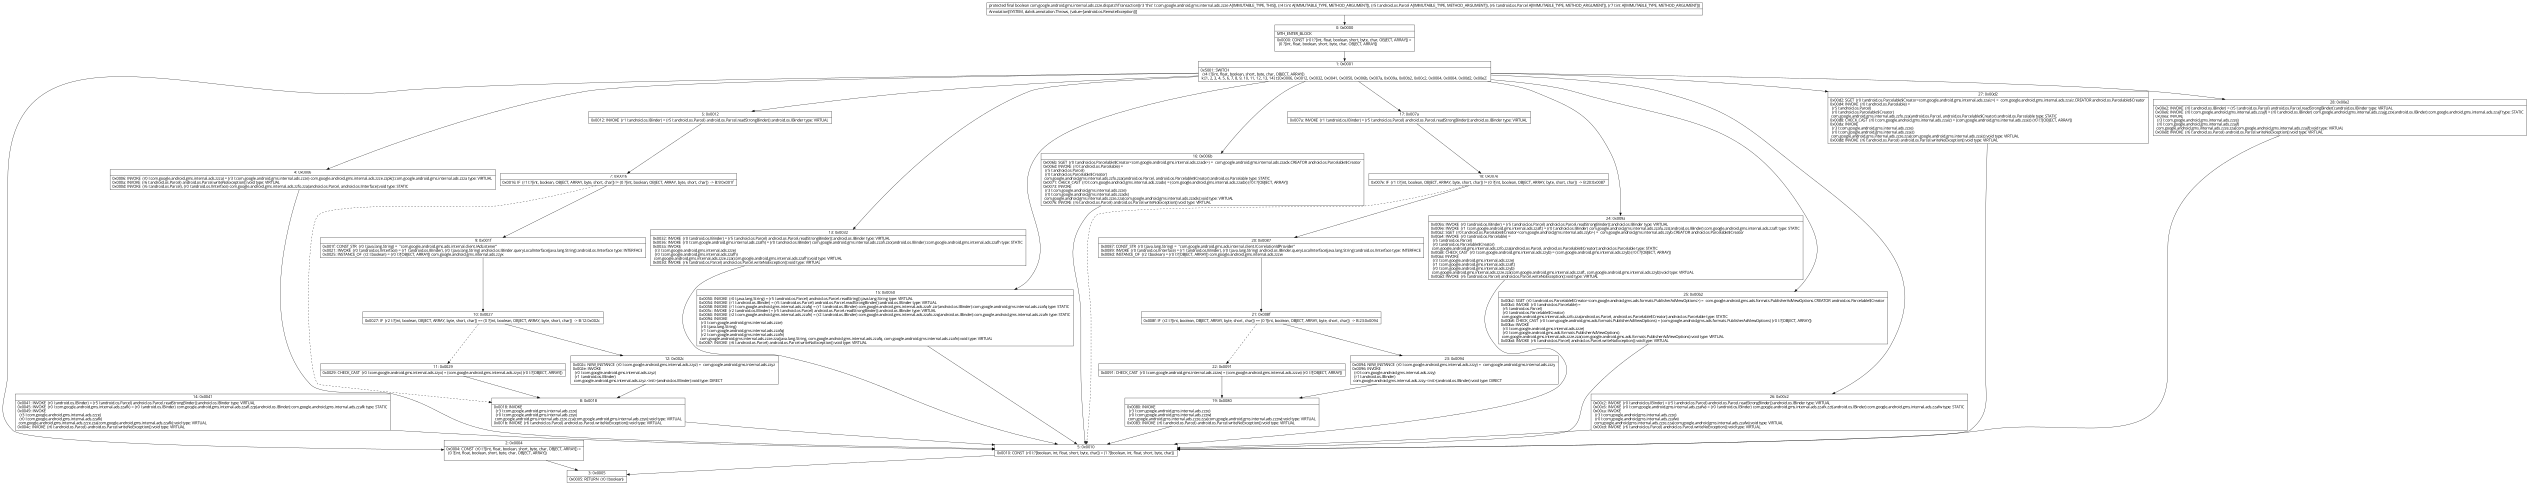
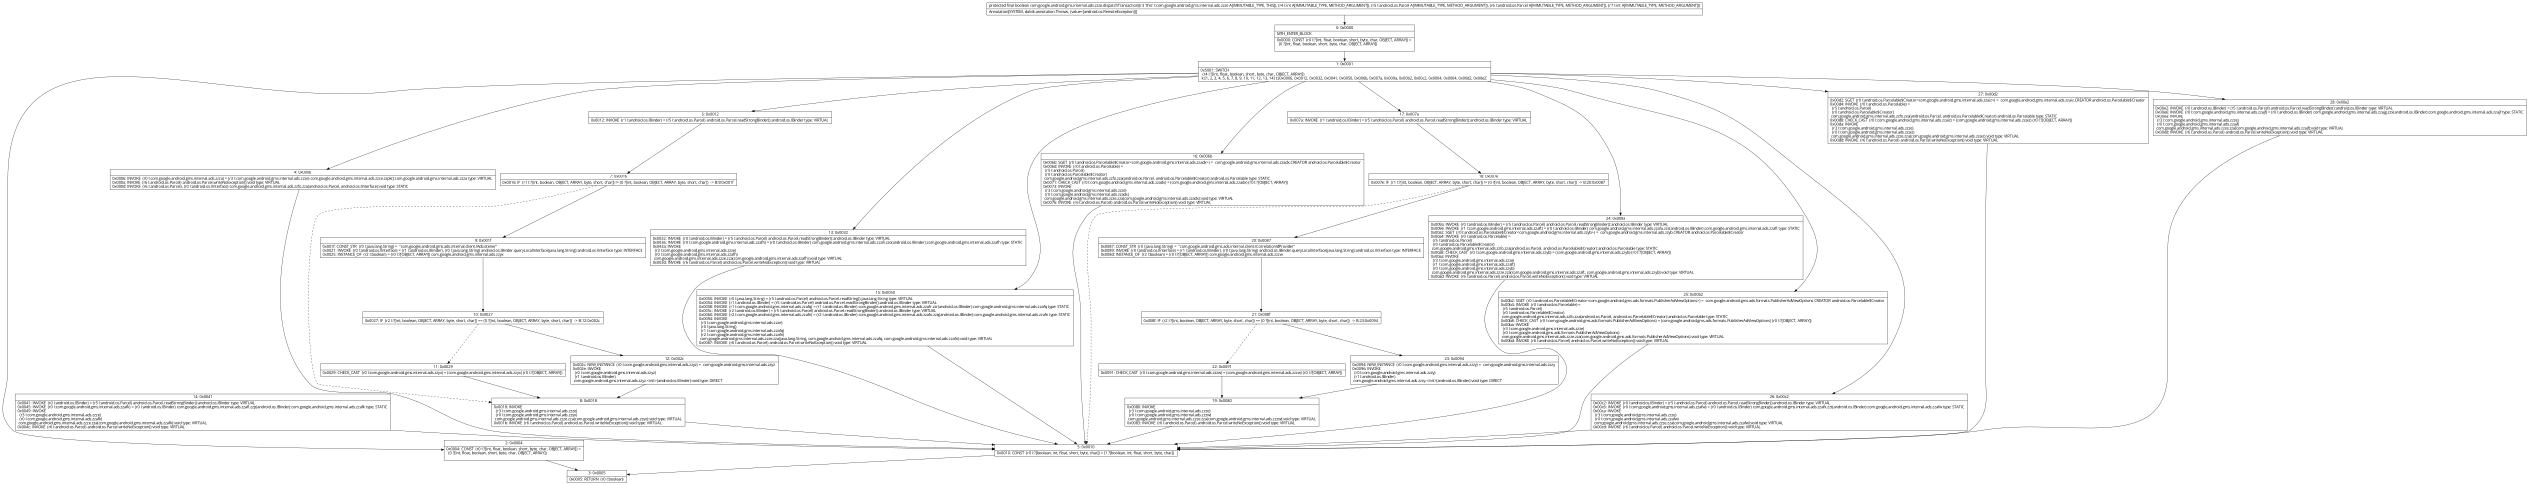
  digraph {
    fontname="Open Sans"
    node [fontname="Open Sans" shape=record]
    edge [fontname="Open Sans"]
    n1 [label="{0\:\ 0x0000|MTH_ENTER_BLOCK\l|0x0000: CONST  (r0 I:?[int, float, boolean, short, byte, char, OBJECT, ARRAY]) = \l  (0 ?[int, float, boolean, short, byte, char, OBJECT, ARRAY])\l \l}"]
    n2 [label="{1\:\ 0x0001|0x5001: SWITCH  \l  (r4 I:?[int, float, boolean, short, byte, char, OBJECT, ARRAY])\l k:[1, 2, 3, 4, 5, 6, 7, 8, 9, 10, 11, 12, 13, 14] t:[0x0006, 0x0012, 0x0032, 0x0041, 0x0050, 0x006b, 0x007a, 0x009a, 0x00b2, 0x00c2, 0x0004, 0x0004, 0x00d2, 0x00e2] \l}"]
    n3 [label="{2\:\ 0x0004|0x0004: CONST  (r0 I:?[int, float, boolean, short, byte, char, OBJECT, ARRAY]) = \l  (0 ?[int, float, boolean, short, byte, char, OBJECT, ARRAY])\l \l}"]
    n4 [label="{4\:\ 0x0006|0x0006: INVOKE  (r0 I:com.google.android.gms.internal.ads.zzza) = (r3 I:com.google.android.gms.internal.ads.zzze) com.google.android.gms.internal.ads.zzze.zzpk():com.google.android.gms.internal.ads.zzza type: VIRTUAL \l0x000a: INVOKE  (r6 I:android.os.Parcel) android.os.Parcel.writeNoException():void type: VIRTUAL \l0x000d: INVOKE  (r6 I:android.os.Parcel), (r0 I:android.os.IInterface) com.google.android.gms.internal.ads.zzfo.zza(android.os.Parcel, android.os.IInterface):void type: STATIC \l}"]
    n5 [label="{6\:\ 0x0012|0x0012: INVOKE  (r1 I:android.os.IBinder) = (r5 I:android.os.Parcel) android.os.Parcel.readStrongBinder():android.os.IBinder type: VIRTUAL \l}"]
-   n6 [label="{13\:\ 0x0032|0x0032: INVOKE  (r0 I:android.os.IBinder) = (r5 I:android.os.Parcel) android.os.Parcel.readStrongBinder():android.os.IBinder type: VIRTUAL \l0x0036: INVOKE  (r0 I:com.google.android.gms.internal.ads.zzafh) = (r0 I:android.os.IBinder) com.google.android.gms.internal.ads.zzafi.zzo(android.os.IBinder):com.google.android.gms.internal.ads.zzafh type: STATIC \l0x003a: INVOKE  \l  (r3 I:com.google.android.gms.internal.ads.zzze)\l  (r0 I:com.google.android.gms.internal.ads.zzafh)\l com.google.android.gms.internal.ads.zzze.zza(com.google.android.gms.internal.ads.zzafh):void type: VIRTUAL \l0x003d: INVOKE  (r6 I:android.os.Parcel) android.os.Parcel.writeNoException():void type: VIRTUAL \l}"]
+   n6 [label="{13\:\ 0x0032|0x0032: INVOKE  (r0 I:android.os.IBinder) = (r5 I:android.os.Parcel) android.os.Parcel.readStrongBinder():android.os.IBinder type: VIRTUAL \l0x0036: INVOKE  (r0 I:com.google.android.gms.internal.ads.zzafh) = (r0 I:android.os.IBinder) com.google.android.gms.internal.ads.zzafi.zzo(android.os.IBinder):com.google.android.gms.internal.ads.zzafh type: STATIC \l0x043a: INVOKE  \l  (r3 I:com.google.android.gms.internal.ads.zzze)\l  (r0 I:com.google.android.gms.internal.ads.zzafh)\l com.google.android.gms.internal.ads.zzze.zza(com.google.android.gms.internal.ads.zzafh):void type: VIRTUAL \l0x003d: INVOKE  (r6 I:android.os.Parcel) android.os.Parcel.writeNoException():void type: VIRTUAL \l}"]
    n7 [label="{15\:\ 0x0050|0x0050: INVOKE  (r0 I:java.lang.String) = (r5 I:android.os.Parcel) android.os.Parcel.readString():java.lang.String type: VIRTUAL \l0x0054: INVOKE  (r1 I:android.os.IBinder) = (r5 I:android.os.Parcel) android.os.Parcel.readStrongBinder():android.os.IBinder type: VIRTUAL \l0x0058: INVOKE  (r1 I:com.google.android.gms.internal.ads.zzafq) = (r1 I:android.os.IBinder) com.google.android.gms.internal.ads.zzafr.zzr(android.os.IBinder):com.google.android.gms.internal.ads.zzafq type: STATIC \l0x005c: INVOKE  (r2 I:android.os.IBinder) = (r5 I:android.os.Parcel) android.os.Parcel.readStrongBinder():android.os.IBinder type: VIRTUAL \l0x0060: INVOKE  (r2 I:com.google.android.gms.internal.ads.zzafn) = (r2 I:android.os.IBinder) com.google.android.gms.internal.ads.zzafo.zzq(android.os.IBinder):com.google.android.gms.internal.ads.zzafn type: STATIC \l0x0094: INVOKE  \l  (r3 I:com.google.android.gms.internal.ads.zzze)\l  (r0 I:java.lang.String)\l  (r1 I:com.google.android.gms.internal.ads.zzafq)\l  (r2 I:com.google.android.gms.internal.ads.zzafn)\l com.google.android.gms.internal.ads.zzze.zza(java.lang.String, com.google.android.gms.internal.ads.zzafq, com.google.android.gms.internal.ads.zzafn):void type: VIRTUAL \l0x0067: INVOKE  (r6 I:android.os.Parcel) android.os.Parcel.writeNoException():void type: VIRTUAL \l}"]
    n8 [label="{16\:\ 0x006b|0x006b: SGET  (r0 I:android.os.Parcelable$Creator\<com.google.android.gms.internal.ads.zzadx\>) =  com.google.android.gms.internal.ads.zzadx.CREATOR android.os.Parcelable$Creator \l0x006d: INVOKE  (r0 I:android.os.Parcelable) = \l  (r5 I:android.os.Parcel)\l  (r0 I:android.os.Parcelable$Creator)\l com.google.android.gms.internal.ads.zzfo.zza(android.os.Parcel, android.os.Parcelable$Creator):android.os.Parcelable type: STATIC \l0x0071: CHECK_CAST  (r0 I:com.google.android.gms.internal.ads.zzadx) = (com.google.android.gms.internal.ads.zzadx) (r0 I:?[OBJECT, ARRAY]) \l0x0073: INVOKE  \l  (r3 I:com.google.android.gms.internal.ads.zzze)\l  (r0 I:com.google.android.gms.internal.ads.zzadx)\l com.google.android.gms.internal.ads.zzze.zza(com.google.android.gms.internal.ads.zzadx):void type: VIRTUAL \l0x0076: INVOKE  (r6 I:android.os.Parcel) android.os.Parcel.writeNoException():void type: VIRTUAL \l}"]
    n9 [label="{17\:\ 0x007a|0x007a: INVOKE  (r1 I:android.os.IBinder) = (r5 I:android.os.Parcel) android.os.Parcel.readStrongBinder():android.os.IBinder type: VIRTUAL \l}"]
    n10 [label="{24\:\ 0x009a|0x009a: INVOKE  (r0 I:android.os.IBinder) = (r5 I:android.os.Parcel) android.os.Parcel.readStrongBinder():android.os.IBinder type: VIRTUAL \l0x009e: INVOKE  (r1 I:com.google.android.gms.internal.ads.zzaft) = (r0 I:android.os.IBinder) com.google.android.gms.internal.ads.zzafu.zzs(android.os.IBinder):com.google.android.gms.internal.ads.zzaft type: STATIC \l0x00a2: SGET  (r0 I:android.os.Parcelable$Creator\<com.google.android.gms.internal.ads.zzyb\>) =  com.google.android.gms.internal.ads.zzyb.CREATOR android.os.Parcelable$Creator \l0x00a4: INVOKE  (r0 I:android.os.Parcelable) = \l  (r5 I:android.os.Parcel)\l  (r0 I:android.os.Parcelable$Creator)\l com.google.android.gms.internal.ads.zzfo.zza(android.os.Parcel, android.os.Parcelable$Creator):android.os.Parcelable type: STATIC \l0x00a8: CHECK_CAST  (r0 I:com.google.android.gms.internal.ads.zzyb) = (com.google.android.gms.internal.ads.zzyb) (r0 I:?[OBJECT, ARRAY]) \l0x00aa: INVOKE  \l  (r3 I:com.google.android.gms.internal.ads.zzze)\l  (r1 I:com.google.android.gms.internal.ads.zzaft)\l  (r0 I:com.google.android.gms.internal.ads.zzyb)\l com.google.android.gms.internal.ads.zzze.zza(com.google.android.gms.internal.ads.zzaft, com.google.android.gms.internal.ads.zzyb):void type: VIRTUAL \l0x00ad: INVOKE  (r6 I:android.os.Parcel) android.os.Parcel.writeNoException():void type: VIRTUAL \l}"]
    n11 [label="{25\:\ 0x00b2|0x00b2: SGET  (r0 I:android.os.Parcelable$Creator\<com.google.android.gms.ads.formats.PublisherAdViewOptions\>) =  com.google.android.gms.ads.formats.PublisherAdViewOptions.CREATOR android.os.Parcelable$Creator \l0x00b4: INVOKE  (r0 I:android.os.Parcelable) = \l  (r5 I:android.os.Parcel)\l  (r0 I:android.os.Parcelable$Creator)\l com.google.android.gms.internal.ads.zzfo.zza(android.os.Parcel, android.os.Parcelable$Creator):android.os.Parcelable type: STATIC \l0x00b8: CHECK_CAST  (r0 I:com.google.android.gms.ads.formats.PublisherAdViewOptions) = (com.google.android.gms.ads.formats.PublisherAdViewOptions) (r0 I:?[OBJECT, ARRAY]) \l0x00ba: INVOKE  \l  (r3 I:com.google.android.gms.internal.ads.zzze)\l  (r0 I:com.google.android.gms.ads.formats.PublisherAdViewOptions)\l com.google.android.gms.internal.ads.zzze.zza(com.google.android.gms.ads.formats.PublisherAdViewOptions):void type: VIRTUAL \l0x00bd: INVOKE  (r6 I:android.os.Parcel) android.os.Parcel.writeNoException():void type: VIRTUAL \l}"]
    n12 [label="{26\:\ 0x00c2|0x00c2: INVOKE  (r0 I:android.os.IBinder) = (r5 I:android.os.Parcel) android.os.Parcel.readStrongBinder():android.os.IBinder type: VIRTUAL \l0x00c6: INVOKE  (r0 I:com.google.android.gms.internal.ads.zzafw) = (r0 I:android.os.IBinder) com.google.android.gms.internal.ads.zzafx.zzt(android.os.IBinder):com.google.android.gms.internal.ads.zzafw type: STATIC \l0x00ca: INVOKE  \l  (r3 I:com.google.android.gms.internal.ads.zzze)\l  (r0 I:com.google.android.gms.internal.ads.zzafw)\l com.google.android.gms.internal.ads.zzze.zza(com.google.android.gms.internal.ads.zzafw):void type: VIRTUAL \l0x00cd: INVOKE  (r6 I:android.os.Parcel) android.os.Parcel.writeNoException():void type: VIRTUAL \l}"]
    n13 [label="{27\:\ 0x00d2|0x00d2: SGET  (r0 I:android.os.Parcelable$Creator\<com.google.android.gms.internal.ads.zzaiz\>) =  com.google.android.gms.internal.ads.zzaiz.CREATOR android.os.Parcelable$Creator \l0x00d4: INVOKE  (r0 I:android.os.Parcelable) = \l  (r5 I:android.os.Parcel)\l  (r0 I:android.os.Parcelable$Creator)\l com.google.android.gms.internal.ads.zzfo.zza(android.os.Parcel, android.os.Parcelable$Creator):android.os.Parcelable type: STATIC \l0x00d8: CHECK_CAST  (r0 I:com.google.android.gms.internal.ads.zzaiz) = (com.google.android.gms.internal.ads.zzaiz) (r0 I:?[OBJECT, ARRAY]) \l0x00da: INVOKE  \l  (r3 I:com.google.android.gms.internal.ads.zzze)\l  (r0 I:com.google.android.gms.internal.ads.zzaiz)\l com.google.android.gms.internal.ads.zzze.zza(com.google.android.gms.internal.ads.zzaiz):void type: VIRTUAL \l0x00dd: INVOKE  (r6 I:android.os.Parcel) android.os.Parcel.writeNoException():void type: VIRTUAL \l}"]
    n14 [label="{28\:\ 0x00e2|0x00e2: INVOKE  (r0 I:android.os.IBinder) = (r5 I:android.os.Parcel) android.os.Parcel.readStrongBinder():android.os.IBinder type: VIRTUAL \l0x00e6: INVOKE  (r0 I:com.google.android.gms.internal.ads.zzajf) = (r0 I:android.os.IBinder) com.google.android.gms.internal.ads.zzajg.zzx(android.os.IBinder):com.google.android.gms.internal.ads.zzajf type: STATIC \l0x00ea: INVOKE  \l  (r3 I:com.google.android.gms.internal.ads.zzze)\l  (r0 I:com.google.android.gms.internal.ads.zzajf)\l com.google.android.gms.internal.ads.zzze.zza(com.google.android.gms.internal.ads.zzajf):void type: VIRTUAL \l0x00ed: INVOKE  (r6 I:android.os.Parcel) android.os.Parcel.writeNoException():void type: VIRTUAL \l}"]
    n15 [label="{3\:\ 0x0005|0x0005: RETURN  (r0 I:boolean) \l}"]
    n16 [label="{5\:\ 0x0010|0x0010: CONST  (r0 I:?[boolean, int, float, short, byte, char]) = (1 ?[boolean, int, float, short, byte, char]) \l}"]
    n17 [label="{7\:\ 0x0016|0x0016: IF  (r1 I:?[int, boolean, OBJECT, ARRAY, byte, short, char]) != (0 ?[int, boolean, OBJECT, ARRAY, byte, short, char])  \-\> B:9:0x001f \l}"]
    n18 [label="{14\:\ 0x0041|0x0041: INVOKE  (r0 I:android.os.IBinder) = (r5 I:android.os.Parcel) android.os.Parcel.readStrongBinder():android.os.IBinder type: VIRTUAL \l0x0045: INVOKE  (r0 I:com.google.android.gms.internal.ads.zzafk) = (r0 I:android.os.IBinder) com.google.android.gms.internal.ads.zzafl.zzp(android.os.IBinder):com.google.android.gms.internal.ads.zzafk type: STATIC \l0x0049: INVOKE  \l  (r3 I:com.google.android.gms.internal.ads.zzze)\l  (r0 I:com.google.android.gms.internal.ads.zzafk)\l com.google.android.gms.internal.ads.zzze.zza(com.google.android.gms.internal.ads.zzafk):void type: VIRTUAL \l0x004c: INVOKE  (r6 I:android.os.Parcel) android.os.Parcel.writeNoException():void type: VIRTUAL \l}"]
    n19 [label="{18\:\ 0x007e|0x007e: IF  (r1 I:?[int, boolean, OBJECT, ARRAY, byte, short, char]) != (0 ?[int, boolean, OBJECT, ARRAY, byte, short, char])  \-\> B:20:0x0087 \l}"]
    n20 [label="{8\:\ 0x0018|0x0018: INVOKE  \l  (r3 I:com.google.android.gms.internal.ads.zzze)\l  (r0 I:com.google.android.gms.internal.ads.zzyx)\l com.google.android.gms.internal.ads.zzze.zza(com.google.android.gms.internal.ads.zzyx):void type: VIRTUAL \l0x001b: INVOKE  (r6 I:android.os.Parcel) android.os.Parcel.writeNoException():void type: VIRTUAL \l}"]
    n21 [label="{9\:\ 0x001f|0x001f: CONST_STR  (r0 I:java.lang.String) =  \"com.google.android.gms.ads.internal.client.IAdListener\" \l0x0021: INVOKE  (r0 I:android.os.IInterface) = (r1 I:android.os.IBinder), (r0 I:java.lang.String) android.os.IBinder.queryLocalInterface(java.lang.String):android.os.IInterface type: INTERFACE \l0x0025: INSTANCE_OF  (r2 I:boolean) = (r0 I:?[OBJECT, ARRAY]) com.google.android.gms.internal.ads.zzyx \l}"]
    n22 [label="{10\:\ 0x0027|0x0027: IF  (r2 I:?[int, boolean, OBJECT, ARRAY, byte, short, char]) == (0 ?[int, boolean, OBJECT, ARRAY, byte, short, char])  \-\> B:12:0x002c \l}"]
    n23 [label="{11\:\ 0x0029|0x0029: CHECK_CAST  (r0 I:com.google.android.gms.internal.ads.zzyx) = (com.google.android.gms.internal.ads.zzyx) (r0 I:?[OBJECT, ARRAY]) \l}"]
    n24 [label="{12\:\ 0x002c|0x002c: NEW_INSTANCE  (r0 I:com.google.android.gms.internal.ads.zzyz) =  com.google.android.gms.internal.ads.zzyz \l0x002e: INVOKE  \l  (r0 I:com.google.android.gms.internal.ads.zzyz)\l  (r1 I:android.os.IBinder)\l com.google.android.gms.internal.ads.zzyz.\<init\>(android.os.IBinder):void type: DIRECT \l}"]
    n25 [label="{20\:\ 0x0087|0x0087: CONST_STR  (r0 I:java.lang.String) =  \"com.google.android.gms.ads.internal.client.ICorrelationIdProvider\" \l0x0089: INVOKE  (r0 I:android.os.IInterface) = (r1 I:android.os.IBinder), (r0 I:java.lang.String) android.os.IBinder.queryLocalInterface(java.lang.String):android.os.IInterface type: INTERFACE \l0x008d: INSTANCE_OF  (r2 I:boolean) = (r0 I:?[OBJECT, ARRAY]) com.google.android.gms.internal.ads.zzzw \l}"]
    n26 [label="{19\:\ 0x0080|0x0080: INVOKE  \l  (r3 I:com.google.android.gms.internal.ads.zzze)\l  (r0 I:com.google.android.gms.internal.ads.zzzw)\l com.google.android.gms.internal.ads.zzze.zza(com.google.android.gms.internal.ads.zzzw):void type: VIRTUAL \l0x0083: INVOKE  (r6 I:android.os.Parcel) android.os.Parcel.writeNoException():void type: VIRTUAL \l}"]
    n27 [label="{21\:\ 0x008f|0x008f: IF  (r2 I:?[int, boolean, OBJECT, ARRAY, byte, short, char]) == (0 ?[int, boolean, OBJECT, ARRAY, byte, short, char])  \-\> B:23:0x0094 \l}"]
    n28 [label="{22\:\ 0x0091|0x0091: CHECK_CAST  (r0 I:com.google.android.gms.internal.ads.zzzw) = (com.google.android.gms.internal.ads.zzzw) (r0 I:?[OBJECT, ARRAY]) \l}"]
    n29 [label="{23\:\ 0x0094|0x0094: NEW_INSTANCE  (r0 I:com.google.android.gms.internal.ads.zzzy) =  com.google.android.gms.internal.ads.zzzy \l0x0096: INVOKE  \l  (r0 I:com.google.android.gms.internal.ads.zzzy)\l  (r1 I:android.os.IBinder)\l com.google.android.gms.internal.ads.zzzy.\<init\>(android.os.IBinder):void type: DIRECT \l}"]
    n30 [label="{protected final boolean com.google.android.gms.internal.ads.zzze.dispatchTransaction((r3 'this' I:com.google.android.gms.internal.ads.zzze A[IMMUTABLE_TYPE, THIS]), (r4 I:int A[IMMUTABLE_TYPE, METHOD_ARGUMENT]), (r5 I:android.os.Parcel A[IMMUTABLE_TYPE, METHOD_ARGUMENT]), (r6 I:android.os.Parcel A[IMMUTABLE_TYPE, METHOD_ARGUMENT]), (r7 I:int A[IMMUTABLE_TYPE, METHOD_ARGUMENT]))  | Annotation[SYSTEM, dalvik.annotation.Throws, \{value=[android.os.RemoteException]\}]\l}"]
    n1 -> n2
    n2 -> n3
    n2 -> n4
    n2 -> n5
    n2 -> n6
    n2 -> n7
    n2 -> n8
    n2 -> n9
    n2 -> n10
    n2 -> n11
    n2 -> n12
    n2 -> n13
    n2 -> n14
    n3 -> n15
    n4 -> n16
    n5 -> n17
    n6 -> n16
    n7 -> n16
    n8 -> n16
    n9 -> n19
    n10 -> n16
    n11 -> n16
    n12 -> n16
    n13 -> n16
    n14 -> n16
    n16 -> n15
    n17 -> n20 [style=dashed]
    n17 -> n21
    n18 -> n16
    n19 -> n16 [style=dashed]
    n19 -> n25
    n20 -> n16
    n21 -> n22
    n22 -> n23 [style=dashed]
    n22 -> n24
    n23 -> n20
    n24 -> n20
    n25 -> n27
    n26 -> n16
    n27 -> n28 [style=dashed]
    n27 -> n29
    n28 -> n26
    n29 -> n26
    n30 -> n1
  }
